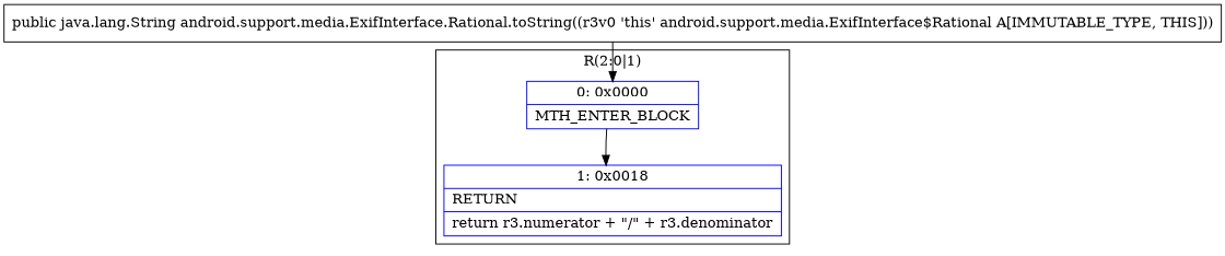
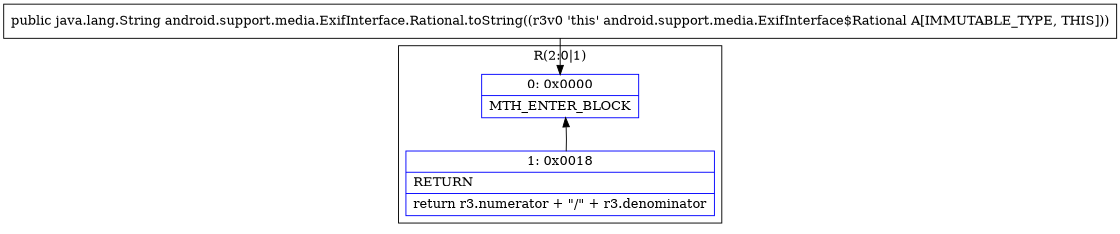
  digraph {
    fontname="DejaVu Serif"
    node [color=blue shape=record fontname="DejaVu Serif"]
    edge [fontname="DejaVu Serif"]
    n1 [label="{0\:\ 0x0000|MTH_ENTER_BLOCK\l}"]
    n2 [label="{1\:\ 0x0018|RETURN\l|return r3.numerator + \"\/\" + r3.denominator\l}"]
    n3 [label="{public java.lang.String android.support.media.ExifInterface.Rational.toString((r3v0 'this' android.support.media.ExifInterface$Rational A[IMMUTABLE_TYPE, THIS])) }" color=""]
    subgraph cluster_1 {
      label="R(2:0|1)"
      n1
      n2
    }
-   n1 -> n2
+   n2 -> n1
    n3 -> n1
  }
